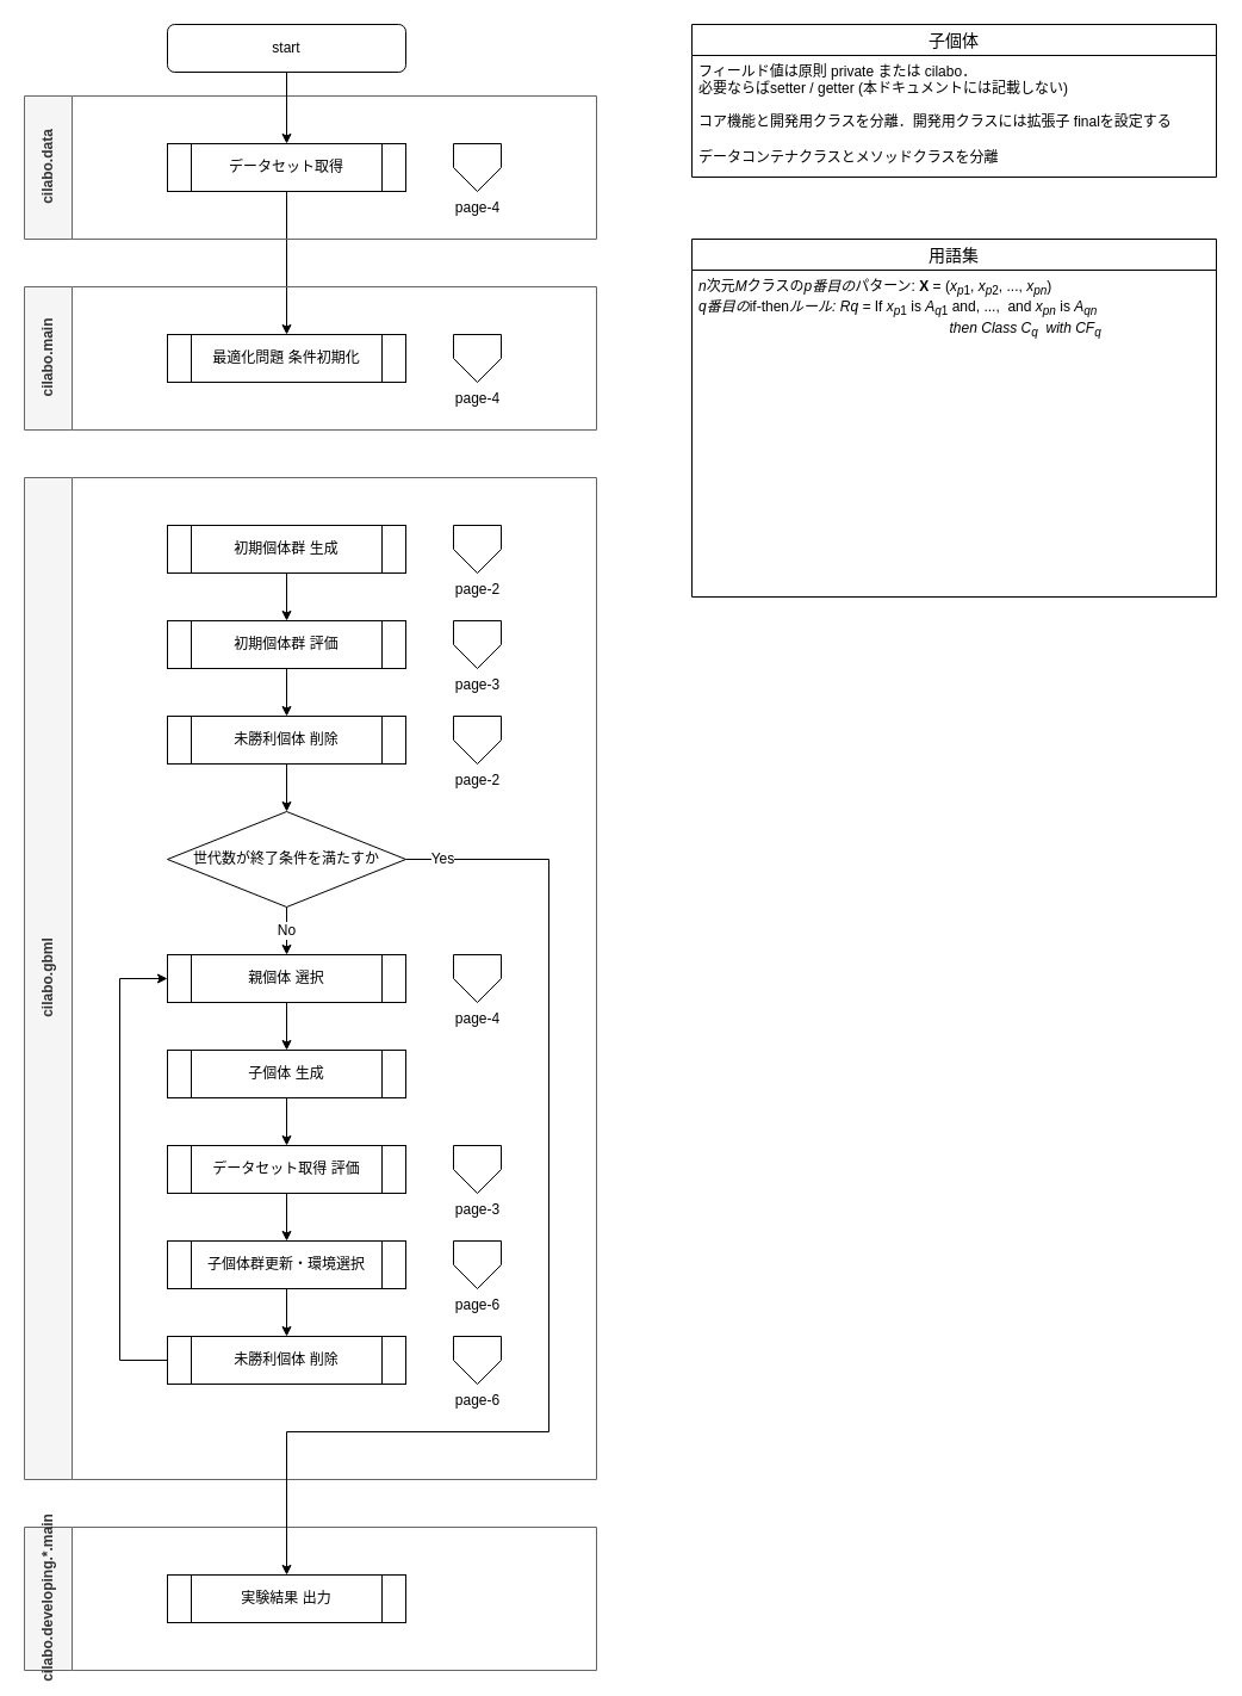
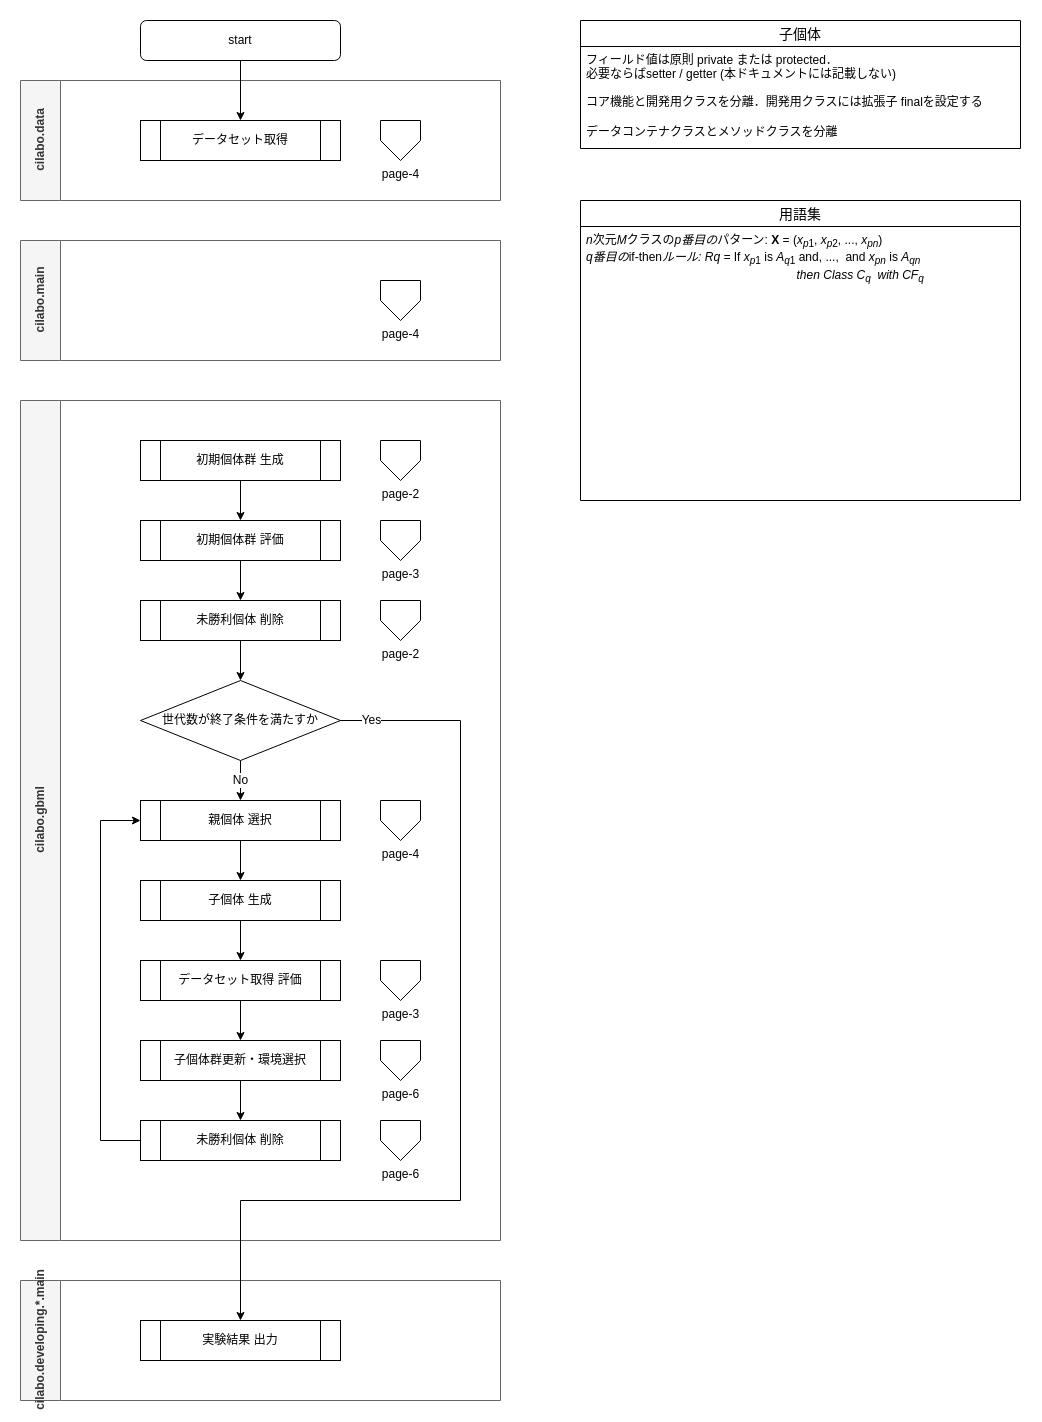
  <mxCell id="0" />
  <mxCell id="1" parent="0" />
- <mxCell id="2" style="edgeStyle=orthogonalEdgeStyle;rounded=0;orthogonalLoop=1;jettySize=auto;html=1;exitX=0.5;exitY=1;exitDx=0;exitDy=0;entryX=0.5;entryY=0;entryDx=0;entryDy=0;fontFamily=Helvetica;fontSize=12;fontColor=default;" parent="1" source="5" edge="1" target="39"><mxGeometry relative="1" as="geometry"><mxPoint x="240" y="180" as="targetPoint" /></mxGeometry></mxCell>
  <mxCell id="3" value="cilabo.data" style="swimlane;horizontal=0;rounded=0;fontFamily=Helvetica;fontSize=12;strokeColor=#666666;fillColor=#f5f5f5;html=1;startSize=40;fontColor=#333333;" parent="1" vertex="1"><mxGeometry x="20" y="80" width="480" height="120" as="geometry" /></mxCell>
  <mxCell id="4" value="page-4" style="verticalLabelPosition=bottom;verticalAlign=top;html=1;shape=offPageConnector;rounded=0;size=0.5;fontFamily=Helvetica;fontSize=12;fontColor=default;strokeColor=default;fillColor=default;" vertex="1" parent="3"><mxGeometry x="360" y="40" width="40" height="40" as="geometry" /></mxCell>
  <mxCell id="5" value="データセット取得" style="rounded=0;whiteSpace=wrap;html=1;fontSize=12;glass=0;strokeWidth=1;shadow=0;shape=process;" parent="3" vertex="1"><mxGeometry x="120" y="40" width="200" height="40" as="geometry" /></mxCell>
  <mxCell id="6" value="cilabo.gbml" style="swimlane;horizontal=0;rounded=0;fontFamily=Helvetica;fontSize=12;strokeColor=#666666;fillColor=#f5f5f5;html=1;startSize=40;fontColor=#333333;" parent="1" vertex="1"><mxGeometry x="20" y="400" width="480" height="840" as="geometry" /></mxCell>
  <mxCell id="7" value="No" style="edgeStyle=orthogonalEdgeStyle;rounded=0;orthogonalLoop=1;jettySize=auto;html=1;exitX=0.5;exitY=1;exitDx=0;exitDy=0;entryX=0.5;entryY=0;entryDx=0;entryDy=0;fontFamily=Helvetica;fontSize=12;fontColor=default;" parent="6" source="8" target="10" edge="1"><mxGeometry relative="1" as="geometry" /></mxCell>
  <mxCell id="8" value="世代数が終了条件を満たすか" style="rhombus;whiteSpace=wrap;html=1;rounded=0;fontFamily=Helvetica;fontSize=12;fontColor=default;strokeColor=default;fillColor=default;" parent="6" vertex="1"><mxGeometry x="120" y="280" width="200" height="80" as="geometry" /></mxCell>
  <mxCell id="9" style="edgeStyle=orthogonalEdgeStyle;rounded=0;orthogonalLoop=1;jettySize=auto;html=1;exitX=0.5;exitY=1;exitDx=0;exitDy=0;entryX=0.5;entryY=0;entryDx=0;entryDy=0;fontFamily=Helvetica;fontSize=12;fontColor=default;" parent="6" source="10" target="11" edge="1"><mxGeometry relative="1" as="geometry" /></mxCell>
  <mxCell id="10" value="親個体 選択&lt;span style=&quot;color: rgba(0, 0, 0, 0); font-family: monospace; font-size: 0px; text-align: start;&quot;&gt;%3CmxGraphModel%3E%3Croot%3E%3CmxCell%20id%3D%220%22%2F%3E%3CmxCell%20id%3D%221%22%20parent%3D%220%22%2F%3E%3CmxCell%20id%3D%222%22%20value%3D%22%E5%88%9D%E6%9C%9F%E5%80%8B%E4%BD%93%E7%BE%A4%20%E8%A9%95%E4%BE%A1%22%20style%3D%22rounded%3D1%3BwhiteSpace%3Dwrap%3Bhtml%3D1%3B%22%20vertex%3D%221%22%20parent%3D%221%22%3E%3CmxGeometry%20x%3D%22160%22%20y%3D%22400%22%20width%3D%22200%22%20height%3D%2240%22%20as%3D%22geometry%22%2F%3E%3C%2FmxCell%3E%3C%2Froot%3E%3C%2FmxGraphModel%3E&lt;/span&gt;" style="shape=process;whiteSpace=wrap;html=1;backgroundOutline=1;fontFamily=Helvetica;fontSize=12;fontColor=default;align=center;strokeColor=default;fillColor=default;" parent="6" vertex="1"><mxGeometry x="120" y="400" width="200" height="40" as="geometry" /></mxCell>
  <mxCell id="11" value="子個体 生成" style="shape=process;whiteSpace=wrap;html=1;backgroundOutline=1;fontFamily=Helvetica;fontSize=12;fontColor=default;align=center;strokeColor=default;fillColor=default;" parent="6" vertex="1"><mxGeometry x="120" y="480" width="200" height="40" as="geometry" /></mxCell>
  <mxCell id="12" value="page-2" style="verticalLabelPosition=bottom;verticalAlign=top;html=1;shape=offPageConnector;rounded=0;size=0.5;fontFamily=Helvetica;fontSize=12;fontColor=default;strokeColor=default;fillColor=default;" parent="6" vertex="1"><mxGeometry x="360" y="40" width="40" height="40" as="geometry" /></mxCell>
  <mxCell id="13" value="page-3" style="verticalLabelPosition=bottom;verticalAlign=top;html=1;shape=offPageConnector;rounded=0;size=0.5;fontFamily=Helvetica;fontSize=12;fontColor=default;strokeColor=default;fillColor=default;" parent="6" vertex="1"><mxGeometry x="360" y="120" width="40" height="40" as="geometry" /></mxCell>
  <mxCell id="14" value="page-4" style="verticalLabelPosition=bottom;verticalAlign=top;html=1;shape=offPageConnector;rounded=0;size=0.5;fontFamily=Helvetica;fontSize=12;fontColor=default;strokeColor=default;fillColor=default;" parent="6" vertex="1"><mxGeometry x="360" y="400" width="40" height="40" as="geometry" /></mxCell>
  <mxCell id="15" value="page-3" style="verticalLabelPosition=bottom;verticalAlign=top;html=1;shape=offPageConnector;rounded=0;size=0.5;fontFamily=Helvetica;fontSize=12;fontColor=default;strokeColor=default;fillColor=default;" parent="6" vertex="1"><mxGeometry x="360" y="560" width="40" height="40" as="geometry" /></mxCell>
  <mxCell id="16" value="page-6" style="verticalLabelPosition=bottom;verticalAlign=top;html=1;shape=offPageConnector;rounded=0;size=0.5;fontFamily=Helvetica;fontSize=12;fontColor=default;strokeColor=default;fillColor=default;" parent="6" vertex="1"><mxGeometry x="360" y="640" width="40" height="40" as="geometry" /></mxCell>
  <mxCell id="17" style="edgeStyle=orthogonalEdgeStyle;rounded=0;orthogonalLoop=1;jettySize=auto;html=1;entryX=0.5;entryY=0;entryDx=0;entryDy=0;" parent="6" source="18" target="8" edge="1"><mxGeometry relative="1" as="geometry" /></mxCell>
  <mxCell id="18" value="未勝利個体 削除" style="shape=process;whiteSpace=wrap;html=1;backgroundOutline=1;fontFamily=Helvetica;fontSize=12;fontColor=default;align=center;strokeColor=default;fillColor=default;" parent="6" vertex="1"><mxGeometry x="120" y="200" width="200" height="40" as="geometry" /></mxCell>
  <mxCell id="19" value="page-2" style="verticalLabelPosition=bottom;verticalAlign=top;html=1;shape=offPageConnector;rounded=0;size=0.5;fontFamily=Helvetica;fontSize=12;fontColor=default;strokeColor=default;fillColor=default;" parent="6" vertex="1"><mxGeometry x="360" y="200" width="40" height="40" as="geometry" /></mxCell>
  <mxCell id="20" style="edgeStyle=orthogonalEdgeStyle;rounded=0;orthogonalLoop=1;jettySize=auto;html=1;entryX=0;entryY=0.5;entryDx=0;entryDy=0;exitX=0;exitY=0.5;exitDx=0;exitDy=0;" edge="1" parent="6" source="21" target="10"><mxGeometry relative="1" as="geometry"><Array as="points"><mxPoint x="80" y="740" /><mxPoint x="80" y="420" /></Array></mxGeometry></mxCell>
  <mxCell id="21" value="未勝利個体 削除" style="shape=process;whiteSpace=wrap;html=1;backgroundOutline=1;fontFamily=Helvetica;fontSize=12;fontColor=default;align=center;strokeColor=default;fillColor=default;" vertex="1" parent="6"><mxGeometry x="120" y="720" width="200" height="40" as="geometry" /></mxCell>
  <mxCell id="22" value="page-6" style="verticalLabelPosition=bottom;verticalAlign=top;html=1;shape=offPageConnector;rounded=0;size=0.5;fontFamily=Helvetica;fontSize=12;fontColor=default;strokeColor=default;fillColor=default;" vertex="1" parent="6"><mxGeometry x="360" y="720" width="40" height="40" as="geometry" /></mxCell>
  <mxCell id="23" value="初期個体群 生成" style="shape=process;whiteSpace=wrap;html=1;backgroundOutline=1;fontFamily=Helvetica;fontSize=12;fontColor=default;align=center;strokeColor=default;fillColor=default;" parent="6" vertex="1"><mxGeometry x="120" y="40" width="200" height="40" as="geometry" /></mxCell>
  <mxCell id="24" style="edgeStyle=orthogonalEdgeStyle;rounded=0;orthogonalLoop=1;jettySize=auto;html=1;entryX=0.5;entryY=0;entryDx=0;entryDy=0;" parent="6" source="25" target="18" edge="1"><mxGeometry relative="1" as="geometry" /></mxCell>
  <mxCell id="25" value="初期個体群 評価" style="shape=process;whiteSpace=wrap;html=1;backgroundOutline=1;fontFamily=Helvetica;fontSize=12;fontColor=default;align=center;strokeColor=default;fillColor=default;" parent="6" vertex="1"><mxGeometry x="120" y="120" width="200" height="40" as="geometry" /></mxCell>
  <mxCell id="26" style="edgeStyle=orthogonalEdgeStyle;rounded=0;orthogonalLoop=1;jettySize=auto;html=1;exitX=0.5;exitY=1;exitDx=0;exitDy=0;entryX=0.5;entryY=0;entryDx=0;entryDy=0;fontFamily=Helvetica;fontSize=12;fontColor=default;" parent="6" source="23" target="25" edge="1"><mxGeometry relative="1" as="geometry" /></mxCell>
  <mxCell id="27" value="データセット取得 評価" style="shape=process;whiteSpace=wrap;html=1;backgroundOutline=1;fontFamily=Helvetica;fontSize=12;fontColor=default;align=center;strokeColor=default;fillColor=default;" parent="6" vertex="1"><mxGeometry x="120" y="560" width="200" height="40" as="geometry" /></mxCell>
  <mxCell id="28" style="edgeStyle=orthogonalEdgeStyle;rounded=0;orthogonalLoop=1;jettySize=auto;html=1;" edge="1" parent="6" source="29" target="21"><mxGeometry relative="1" as="geometry" /></mxCell>
  <mxCell id="29" value="子個体群更新・環境選択" style="shape=process;whiteSpace=wrap;html=1;backgroundOutline=1;fontFamily=Helvetica;fontSize=12;fontColor=default;align=center;strokeColor=default;fillColor=default;" parent="6" vertex="1"><mxGeometry x="120" y="640" width="200" height="40" as="geometry" /></mxCell>
  <mxCell id="30" style="edgeStyle=orthogonalEdgeStyle;rounded=0;orthogonalLoop=1;jettySize=auto;html=1;exitX=0.5;exitY=1;exitDx=0;exitDy=0;entryX=0.5;entryY=0;entryDx=0;entryDy=0;fontFamily=Helvetica;fontSize=12;fontColor=default;" parent="6" source="27" target="29" edge="1"><mxGeometry relative="1" as="geometry" /></mxCell>
  <mxCell id="31" style="edgeStyle=orthogonalEdgeStyle;rounded=0;orthogonalLoop=1;jettySize=auto;html=1;exitX=0.5;exitY=1;exitDx=0;exitDy=0;entryX=0.5;entryY=0;entryDx=0;entryDy=0;fontFamily=Helvetica;fontSize=12;fontColor=default;" parent="6" source="11" target="27" edge="1"><mxGeometry relative="1" as="geometry" /></mxCell>
  <mxCell id="32" value="cilabo.developing.*.main" style="swimlane;horizontal=0;rounded=0;fontFamily=Helvetica;fontSize=12;strokeColor=#666666;fillColor=#f5f5f5;html=1;startSize=40;fontColor=#333333;" parent="1" vertex="1"><mxGeometry x="20" y="1280" width="480" height="120" as="geometry" /></mxCell>
  <mxCell id="33" value="実験結果 出力" style="rounded=0;whiteSpace=wrap;html=1;shape=process;" parent="32" vertex="1"><mxGeometry x="120" y="40" width="200" height="40" as="geometry" /></mxCell>
  <mxCell id="34" value="Yes" style="edgeStyle=orthogonalEdgeStyle;rounded=0;orthogonalLoop=1;jettySize=auto;html=1;exitX=1;exitY=0.5;exitDx=0;exitDy=0;fontFamily=Helvetica;fontSize=12;fontColor=default;entryX=0.5;entryY=0;entryDx=0;entryDy=0;" parent="1" source="8" target="33" edge="1"><mxGeometry x="-0.935" relative="1" as="geometry"><Array as="points"><mxPoint x="460" y="720" /><mxPoint x="460" y="1200" /><mxPoint x="240" y="1200" /></Array><mxPoint as="offset" /><mxPoint x="240" y="1260" as="targetPoint" /></mxGeometry></mxCell>
  <mxCell id="35" value="" style="edgeStyle=orthogonalEdgeStyle;rounded=0;orthogonalLoop=1;jettySize=auto;html=1;fontFamily=Helvetica;fontSize=12;fontColor=default;" parent="1" source="36" target="5" edge="1"><mxGeometry relative="1" as="geometry" /></mxCell>
  <mxCell id="36" value="start" style="rounded=1;whiteSpace=wrap;html=1;fontFamily=Helvetica;fontSize=12;fontColor=default;strokeColor=default;fillColor=default;" parent="1" vertex="1"><mxGeometry x="140" y="20" width="200" height="40" as="geometry" /></mxCell>
  <mxCell id="37" value="cilabo.main" style="swimlane;horizontal=0;rounded=0;fontFamily=Helvetica;fontSize=12;strokeColor=#666666;fillColor=#f5f5f5;html=1;startSize=40;fontColor=#333333;" vertex="1" parent="1"><mxGeometry x="20" y="240" width="480" height="120" as="geometry" /></mxCell>
  <mxCell id="38" value="page-4" style="verticalLabelPosition=bottom;verticalAlign=top;html=1;shape=offPageConnector;rounded=0;size=0.5;fontFamily=Helvetica;fontSize=12;fontColor=default;strokeColor=default;fillColor=default;" vertex="1" parent="37"><mxGeometry x="360" y="40" width="40" height="40" as="geometry" /></mxCell>
- <mxCell id="39" value="最適化問題 条件初期化" style="rounded=0;whiteSpace=wrap;html=1;shape=process;" parent="37" vertex="1"><mxGeometry x="120" y="40" width="200" height="40" as="geometry" /></mxCell>
  <mxCell id="40" value="子個体" style="swimlane;fontStyle=0;childLayout=stackLayout;horizontal=1;startSize=26;horizontalStack=0;resizeParent=1;resizeParentMax=0;resizeLast=0;collapsible=1;marginBottom=0;align=center;fontSize=14;" vertex="1" parent="1"><mxGeometry x="580" y="20" width="440" height="128" as="geometry" /></mxCell>
- <mxCell id="41" value="フィールド値は原則 private または cilabo．&lt;br&gt;必要ならばsetter / getter (本ドキュメントには記載しない)" style="text;strokeColor=none;fillColor=none;spacingLeft=4;spacingRight=4;overflow=hidden;rotatable=0;points=[[0,0.5],[1,0.5]];portConstraint=eastwest;fontSize=12;whiteSpace=wrap;html=1;" vertex="1" parent="40"><mxGeometry y="26" width="440" height="42" as="geometry" /></mxCell>
+ <mxCell id="41" value="フィールド値は原則 private または protected．&lt;br&gt;必要ならばsetter / getter (本ドキュメントには記載しない)" style="text;strokeColor=none;fillColor=none;spacingLeft=4;spacingRight=4;overflow=hidden;rotatable=0;points=[[0,0.5],[1,0.5]];portConstraint=eastwest;fontSize=12;whiteSpace=wrap;html=1;" vertex="1" parent="40"><mxGeometry y="26" width="440" height="42" as="geometry" /></mxCell>
  <mxCell id="42" value="コア機能と開発用クラスを分離．開発用クラスには拡張子 finalを設定する" style="text;strokeColor=none;fillColor=none;spacingLeft=4;spacingRight=4;overflow=hidden;rotatable=0;points=[[0,0.5],[1,0.5]];portConstraint=eastwest;fontSize=12;whiteSpace=wrap;html=1;" vertex="1" parent="40"><mxGeometry y="68" width="440" height="30" as="geometry" /></mxCell>
  <mxCell id="43" value="データコンテナクラスとメソッドクラスを分離" style="text;strokeColor=none;fillColor=none;spacingLeft=4;spacingRight=4;overflow=hidden;rotatable=0;points=[[0,0.5],[1,0.5]];portConstraint=eastwest;fontSize=12;whiteSpace=wrap;html=1;" vertex="1" parent="40"><mxGeometry y="98" width="440" height="30" as="geometry" /></mxCell>
  <mxCell id="44" value="用語集" style="swimlane;fontStyle=0;childLayout=stackLayout;horizontal=1;startSize=26;horizontalStack=0;resizeParent=1;resizeParentMax=0;resizeLast=0;collapsible=1;marginBottom=0;align=center;fontSize=14;" vertex="1" parent="1"><mxGeometry x="580" y="200" width="440" height="300" as="geometry" /></mxCell>
  <mxCell id="45" value="&lt;i&gt;n&lt;/i&gt;次元&lt;i style=&quot;&quot;&gt;M&lt;/i&gt;クラスの&lt;i&gt;p番目の&lt;/i&gt;パターン:&amp;nbsp;&lt;b&gt;X &lt;/b&gt;= (&lt;i&gt;x&lt;/i&gt;&lt;sub&gt;&lt;i&gt;p&lt;/i&gt;1&lt;/sub&gt;, &lt;i&gt;x&lt;/i&gt;&lt;sub&gt;&lt;i&gt;p&lt;/i&gt;2&lt;/sub&gt;, ..., &lt;i&gt;x&lt;sub&gt;pn&lt;/sub&gt;&lt;/i&gt;)&lt;br&gt;&lt;i&gt;q番目の&lt;/i&gt;if-then&lt;i&gt;ルール: Rq =&amp;nbsp;&lt;/i&gt;If &lt;i&gt;x&lt;/i&gt;&lt;sub&gt;&lt;i&gt;p&lt;/i&gt;1&lt;/sub&gt; is &lt;i&gt;A&lt;sub&gt;q&lt;/sub&gt;&lt;/i&gt;&lt;sub&gt;1&lt;/sub&gt; and, ...,&amp;nbsp; and &lt;i&gt;x&lt;sub&gt;pn&lt;/sub&gt;&lt;/i&gt; is &lt;i&gt;A&lt;sub&gt;qn&lt;/sub&gt;&amp;nbsp;&lt;br&gt;&lt;div style=&quot;text-align: right;&quot;&gt;&lt;span style=&quot;background-color: initial;&quot;&gt;then Class &lt;/span&gt;&lt;i style=&quot;background-color: initial;&quot;&gt;C&lt;sub&gt;q&lt;/sub&gt;&lt;/i&gt;&lt;span style=&quot;background-color: initial;&quot;&gt;&amp;nbsp; with &lt;/span&gt;&lt;i style=&quot;background-color: initial;&quot;&gt;CF&lt;sub&gt;q&lt;/sub&gt;&lt;/i&gt;&lt;/div&gt;&lt;/i&gt;&lt;i&gt;&lt;br&gt;&lt;/i&gt;" style="text;strokeColor=none;fillColor=none;spacingLeft=4;spacingRight=4;overflow=hidden;rotatable=0;points=[[0,0.5],[1,0.5]];portConstraint=eastwest;fontSize=12;whiteSpace=wrap;html=1;" vertex="1" parent="44"><mxGeometry y="26" width="440" height="274" as="geometry" /></mxCell>
